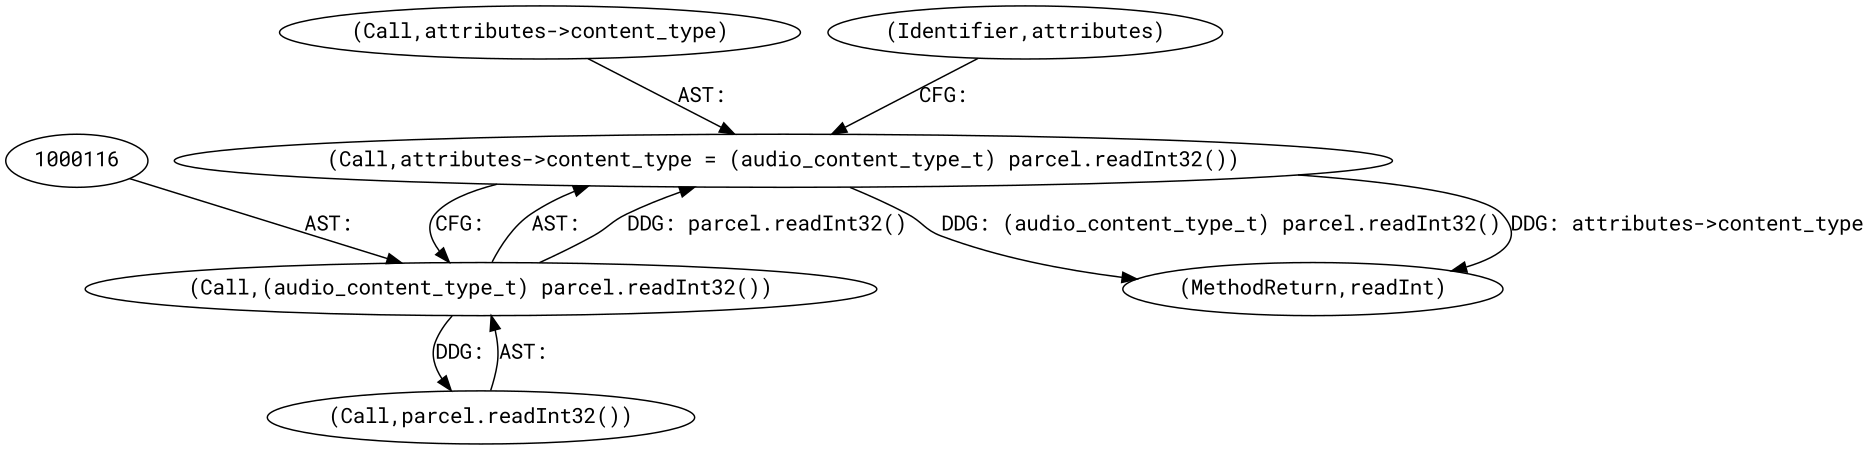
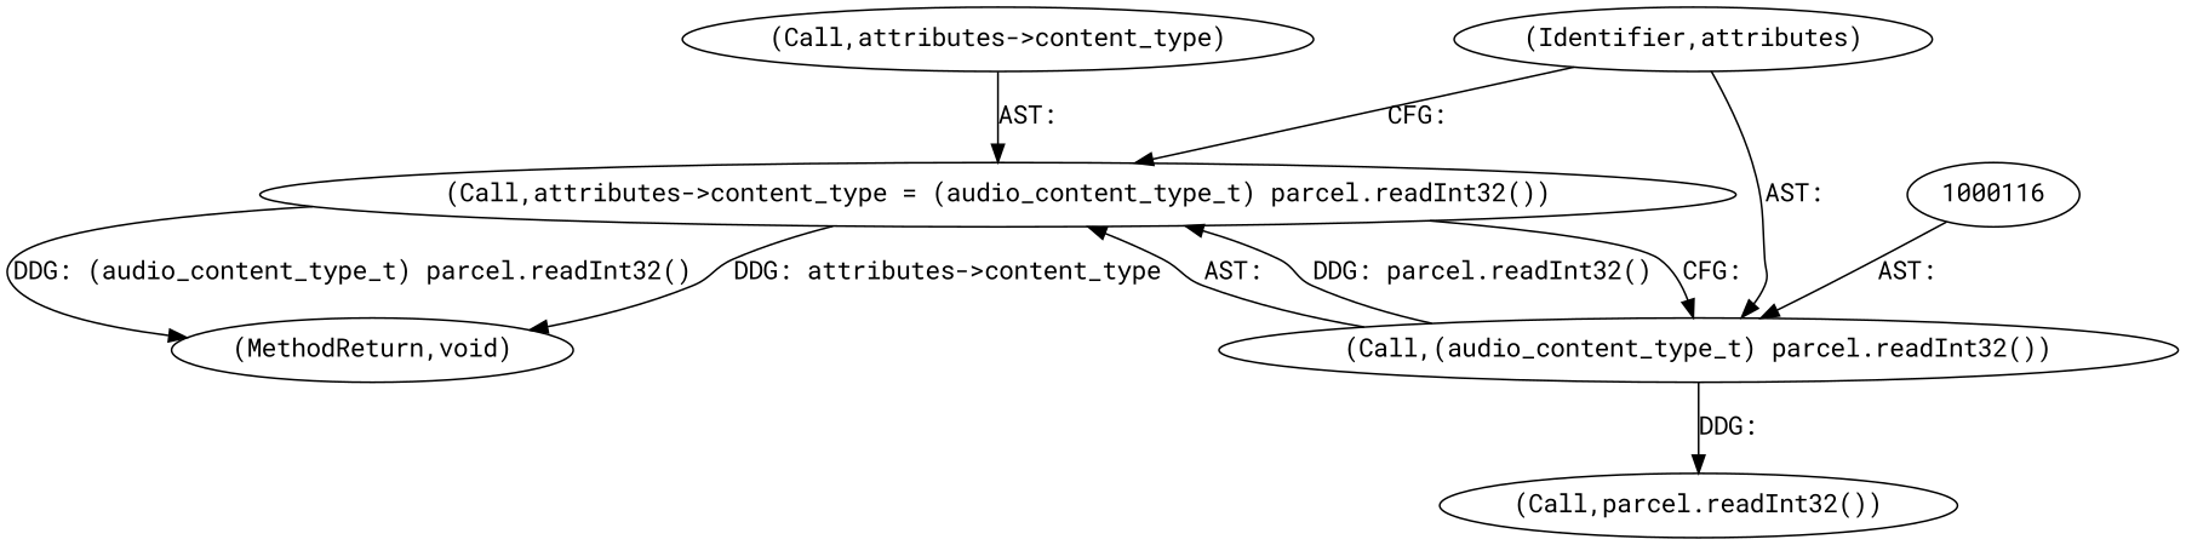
  digraph {
    fontname="Roboto Mono"
    node [fontname="Roboto Mono"]
    edge [fontname="Roboto Mono"]
    n1 [label="(Call,attributes->content_type = (audio_content_type_t) parcel.readInt32())"]
    n2 [label="(Call,(audio_content_type_t) parcel.readInt32())"]
-   n3 [label="(MethodReturn,readInt)"]
+   n3 [label="(MethodReturn,void)"]
    n4 [label="(Call,parcel.readInt32())"]
    n5 [label="(Call,attributes->content_type)"]
    n6 [label="(Identifier,attributes)"]
    1000116
    n1 -> n2 [label="CFG: "]
    n1 -> n3 [label="DDG: (audio_content_type_t) parcel.readInt32()"]
    n1 -> n3 [label="DDG: attributes->content_type"]
    n2 -> n1 [label="AST: "]
    n2 -> n1 [label="DDG: parcel.readInt32()"]
    n2 -> n4 [label="DDG: "]
-   n4 -> n2 [label="AST: "]
+   n6 -> n2 [label="AST: "]
    n5 -> n1 [label="AST: "]
    n6 -> n1 [label="CFG: "]
    1000116 -> n2 [label="AST: "]
  }
